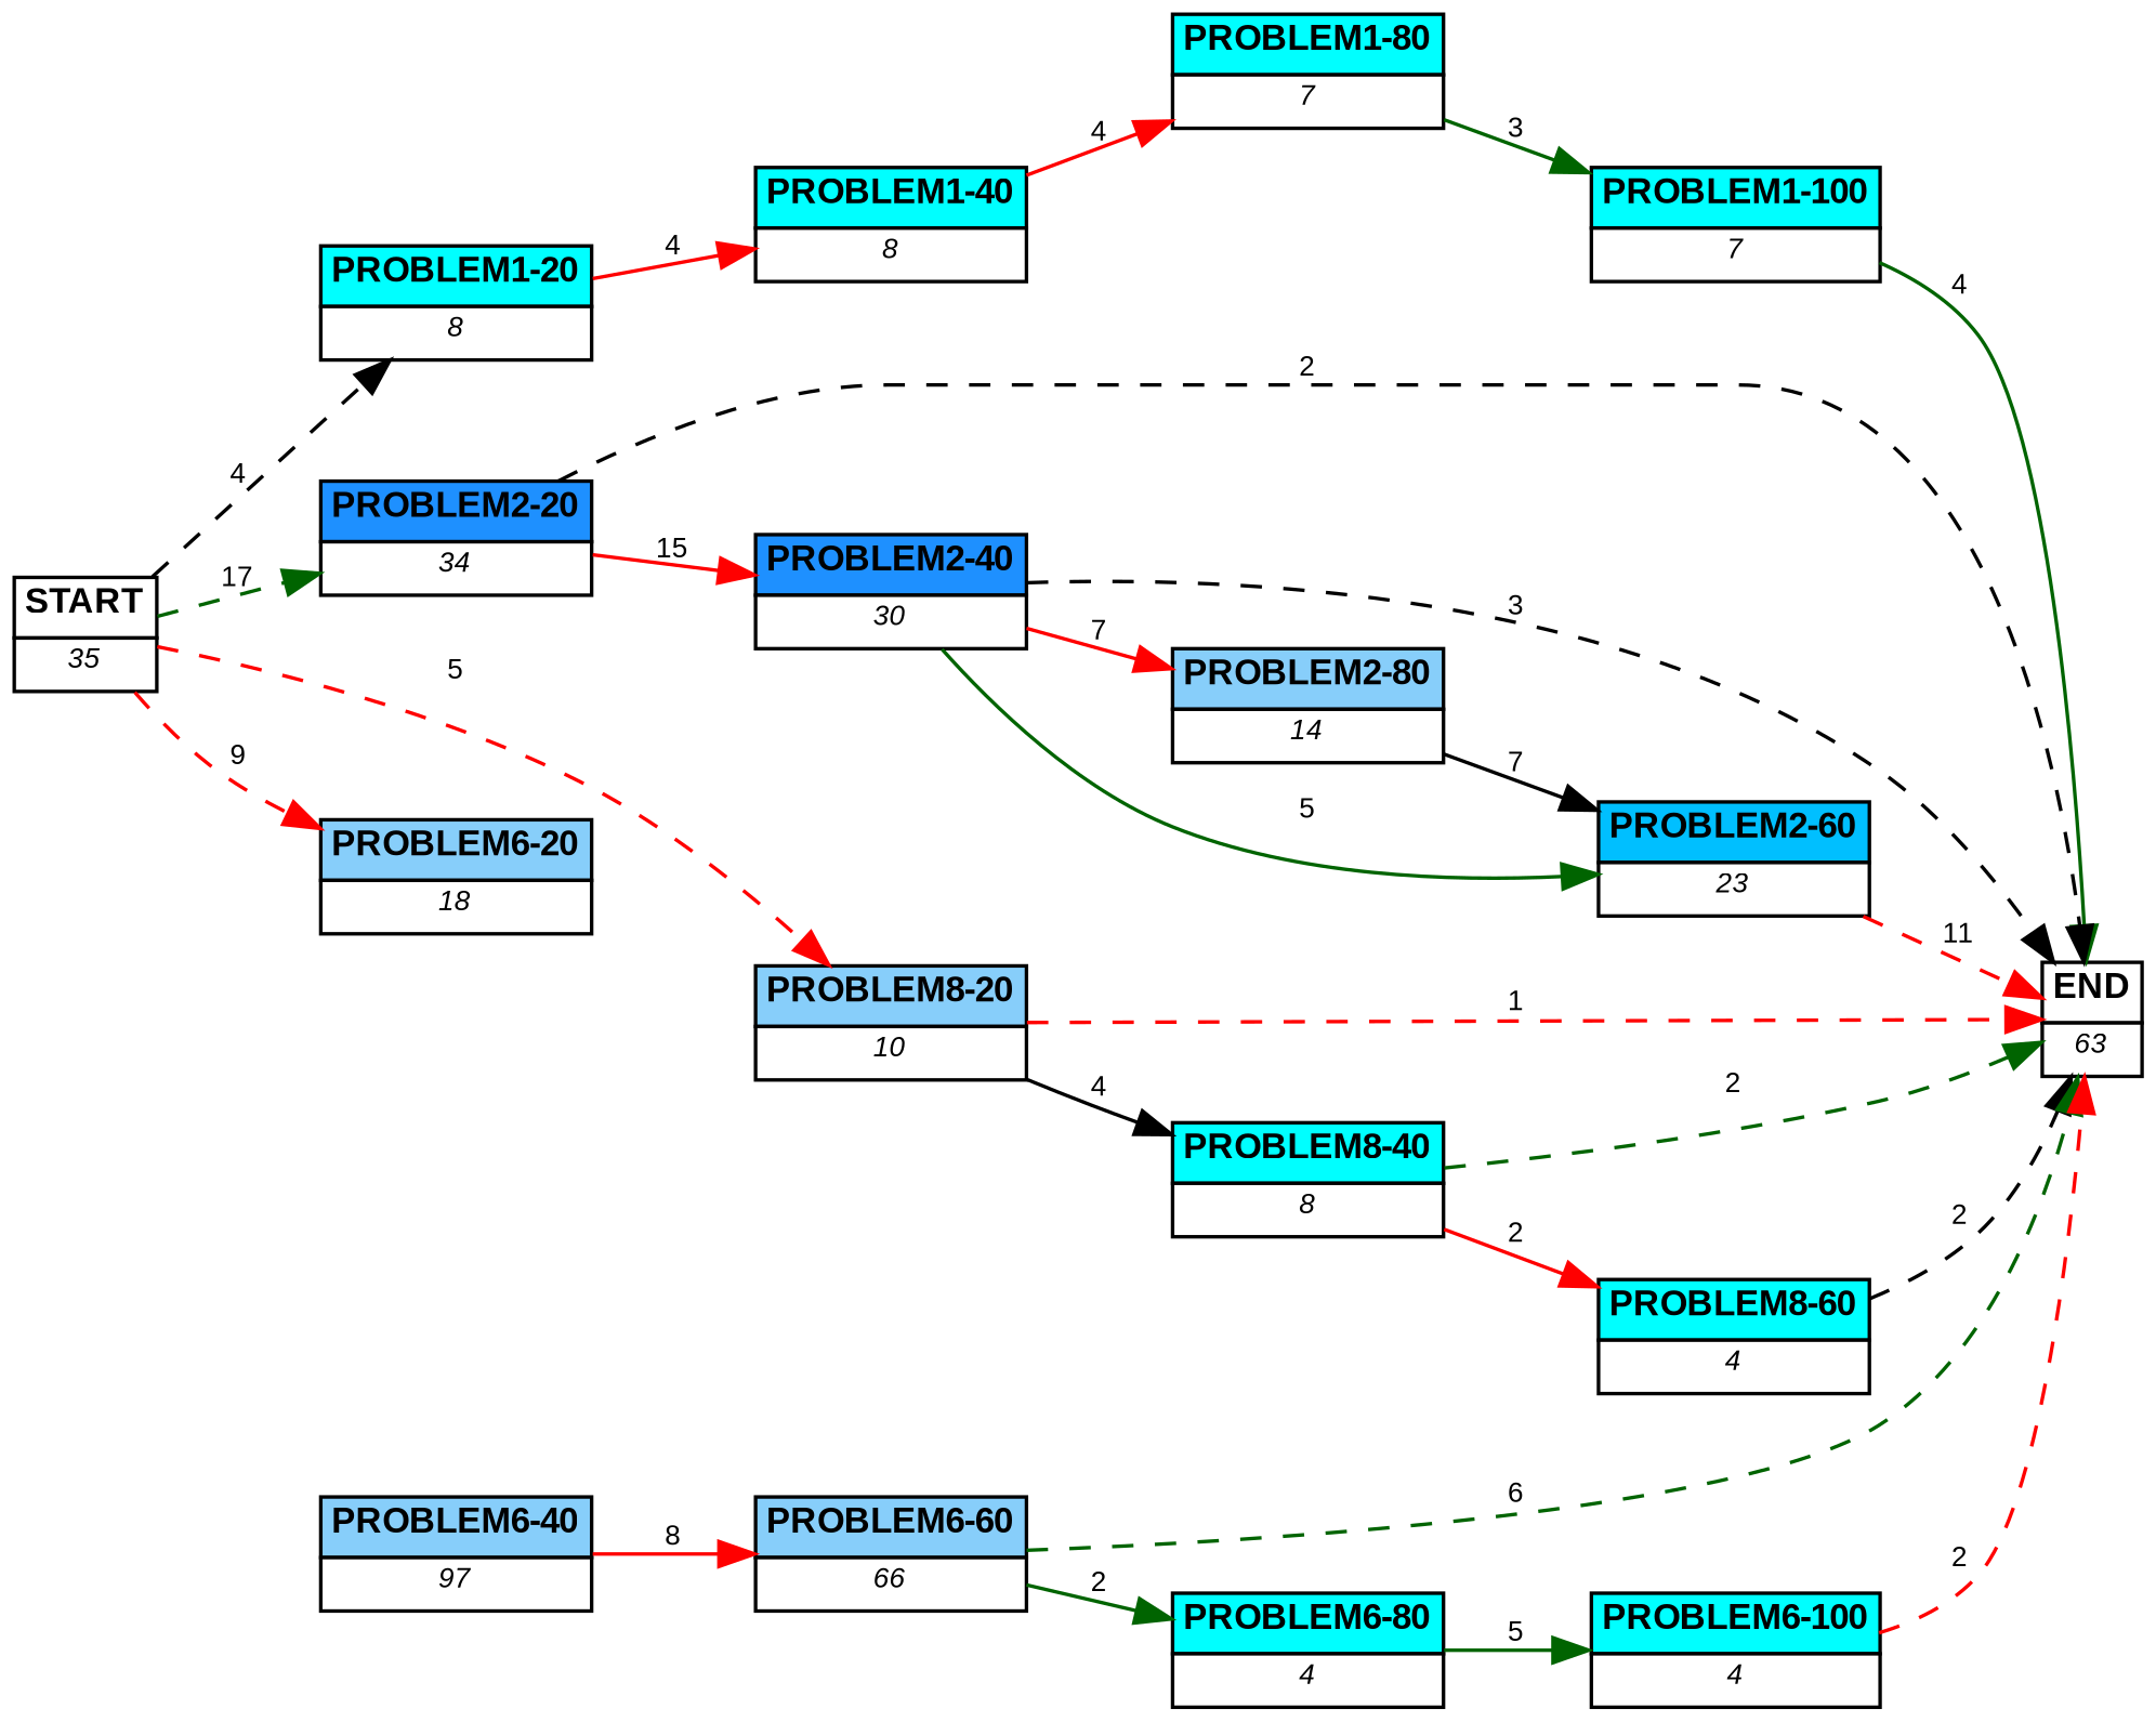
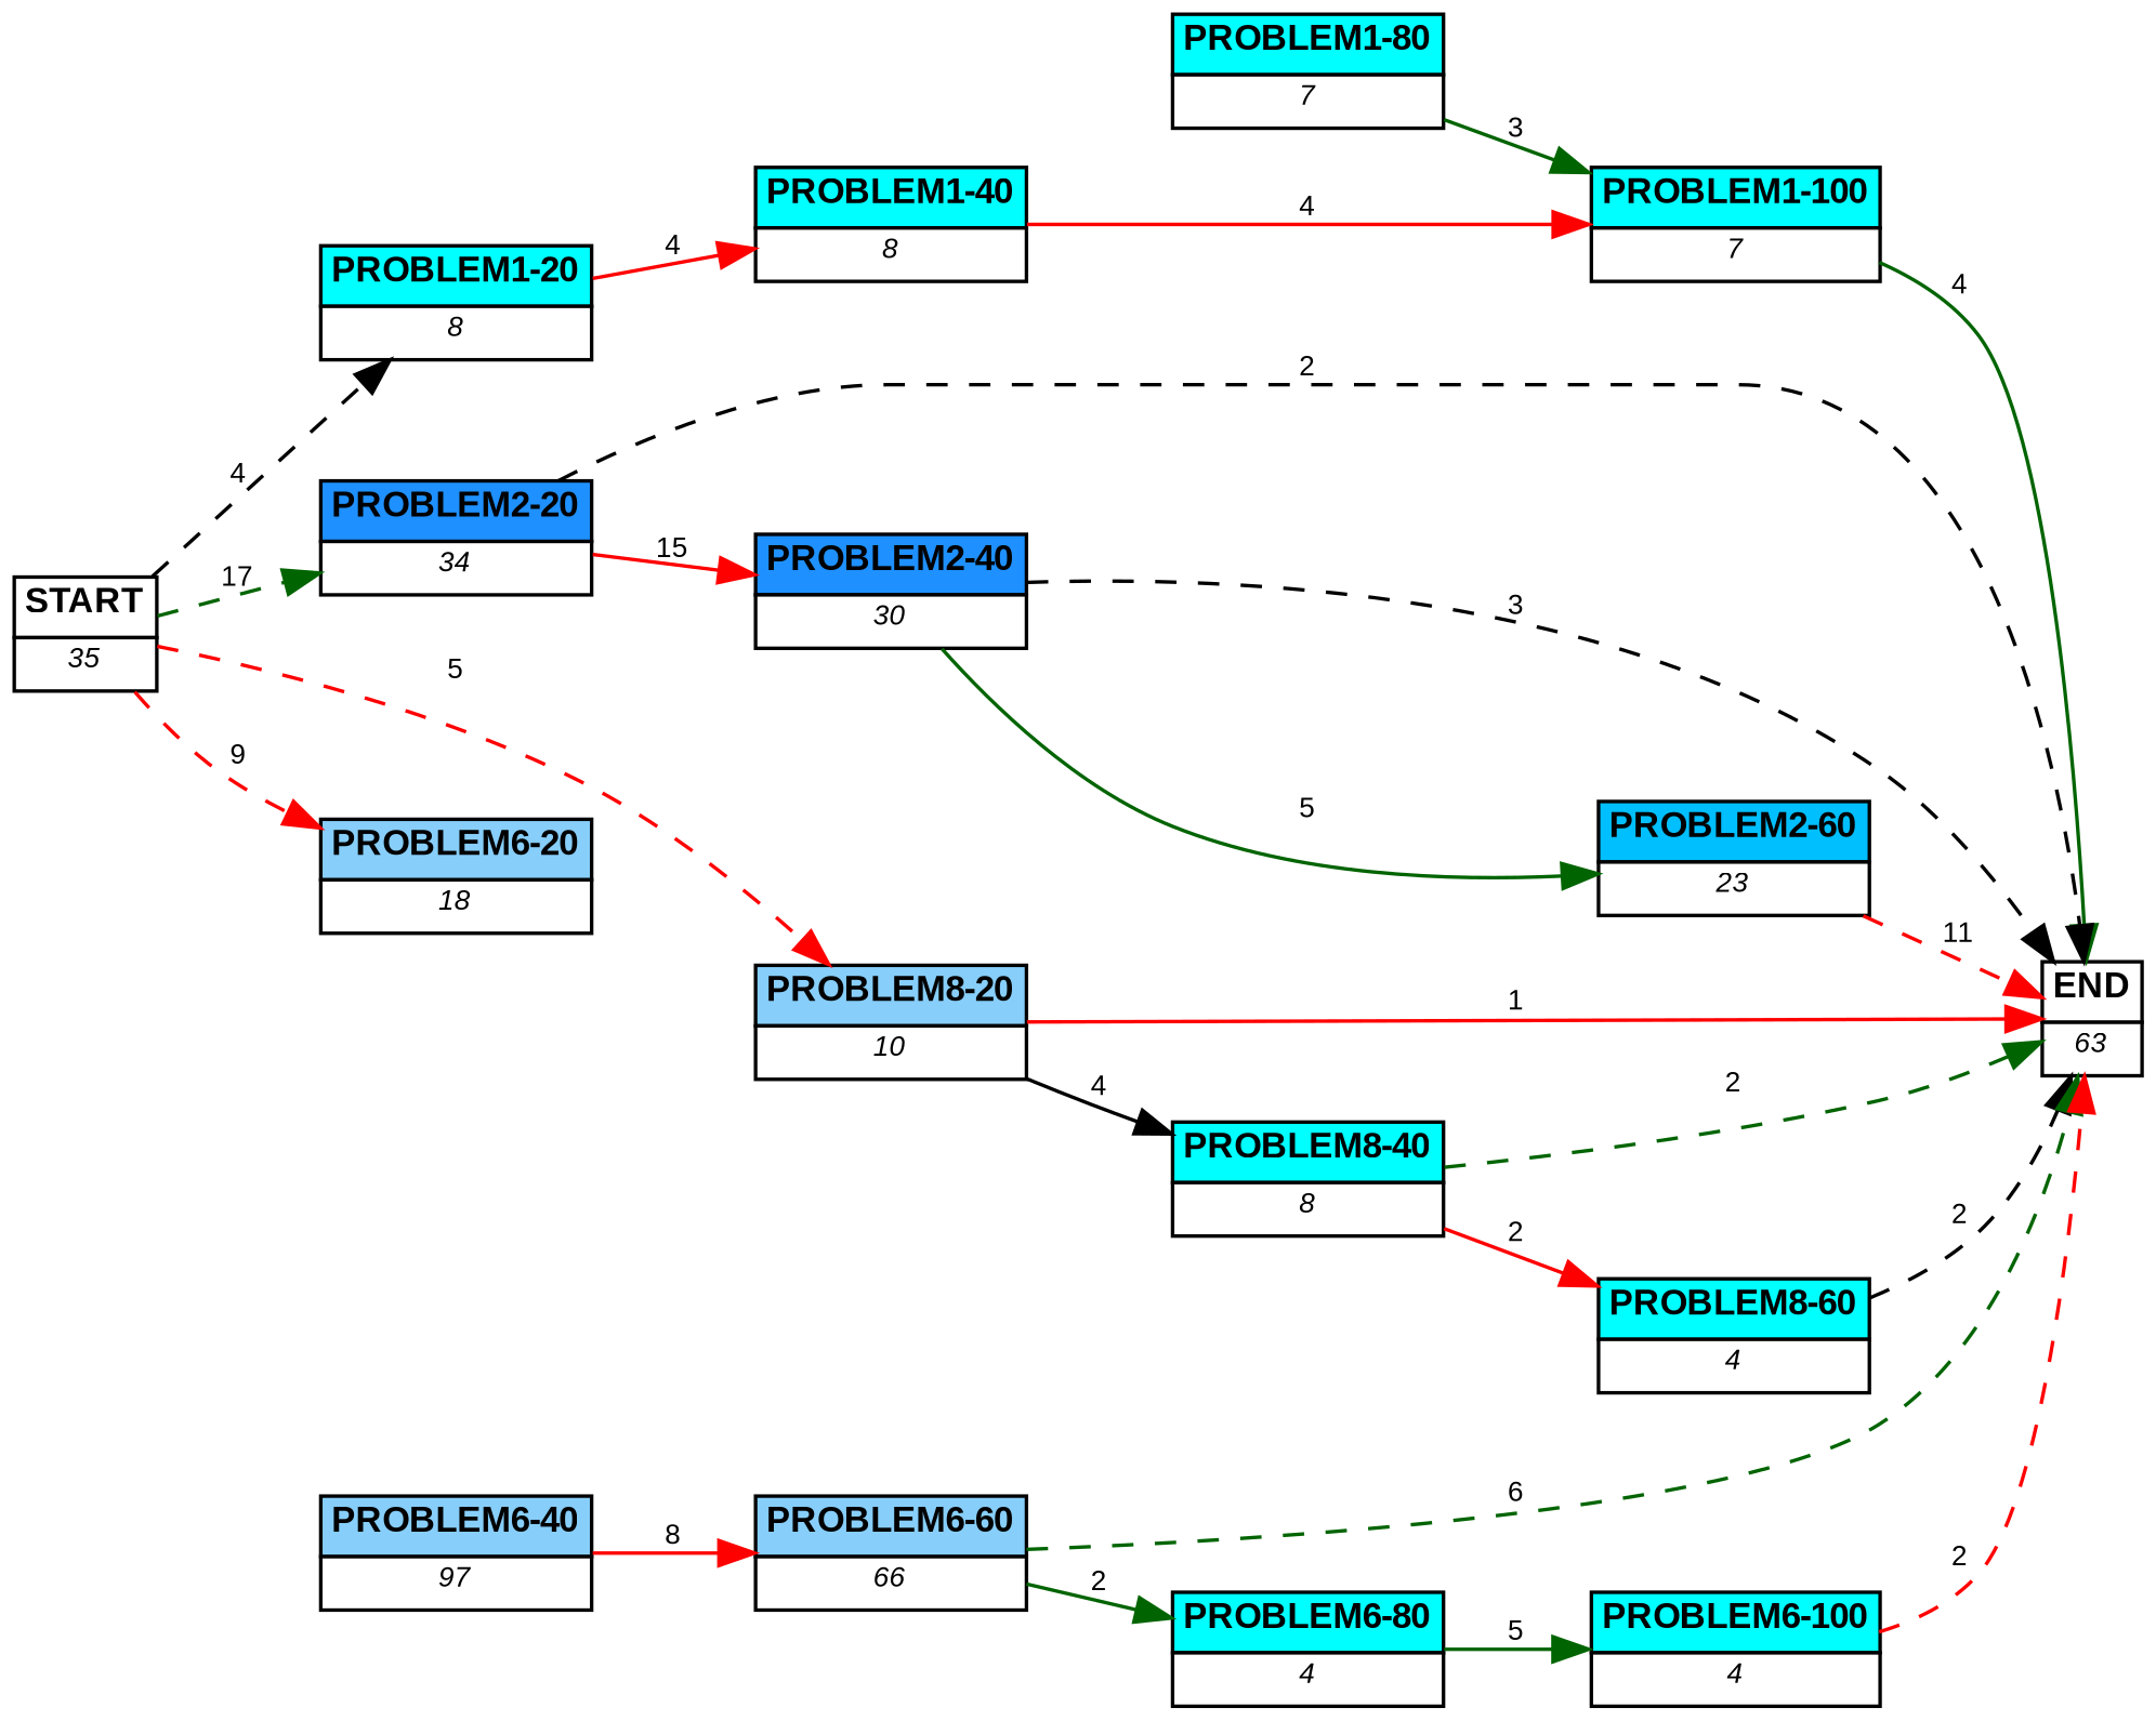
  digraph {
    rankdir=LR
    node [shape=plain]
    edge [color=red fontname=Arial fontsize=8 labelfloat=false]
    n1 [label=<<table border="0" cellborder="1" cellspacing="0"><tr><td bgcolor="aqua"><FONT face="Arial" POINT-SIZE="10"><b>PROBLEM1-20</b></FONT></td></tr><tr><td bgcolor="white"><FONT face="Arial" POINT-SIZE="8"><i>8</i></FONT></td></tr></table>>]
    n2 [label=<<table border="0" cellborder="1" cellspacing="0"><tr><td bgcolor="aqua"><FONT face="Arial" POINT-SIZE="10"><b>PROBLEM1-40</b></FONT></td></tr><tr><td bgcolor="white"><FONT face="Arial" POINT-SIZE="8"><i>8</i></FONT></td></tr></table>>]
    n3 [label=<<table border="0" cellborder="1" cellspacing="0"><tr><td bgcolor="aqua"><FONT face="Arial" POINT-SIZE="10"><b>PROBLEM1-80</b></FONT></td></tr><tr><td bgcolor="white"><FONT face="Arial" POINT-SIZE="8"><i>7</i></FONT></td></tr></table>>]
    n4 [label=<<table border="0" cellborder="1" cellspacing="0"><tr><td bgcolor="aqua"><FONT face="Arial" POINT-SIZE="10"><b>PROBLEM1-100</b></FONT></td></tr><tr><td bgcolor="white"><FONT face="Arial" POINT-SIZE="8"><i>7</i></FONT></td></tr></table>>]
    n5 [label=<<table border="0" cellborder="1" cellspacing="0"><tr><td bgcolor="white"><FONT face="Arial" POINT-SIZE="10"><b>END</b></FONT></td></tr><tr><td bgcolor="white"><FONT face="Arial" POINT-SIZE="8"><i>63</i></FONT></td></tr></table>>]
    n6 [label=<<table border="0" cellborder="1" cellspacing="0"><tr><td bgcolor="dodgerblue"><FONT face="Arial" POINT-SIZE="10"><b>PROBLEM2-20</b></FONT></td></tr><tr><td bgcolor="white"><FONT face="Arial" POINT-SIZE="8"><i>34</i></FONT></td></tr></table>>]
    n7 [label=<<table border="0" cellborder="1" cellspacing="0"><tr><td bgcolor="dodgerblue"><FONT face="Arial" POINT-SIZE="10"><b>PROBLEM2-40</b></FONT></td></tr><tr><td bgcolor="white"><FONT face="Arial" POINT-SIZE="8"><i>30</i></FONT></td></tr></table>>]
-   n8 [label=<<table border="0" cellborder="1" cellspacing="0"><tr><td bgcolor="lightskyblue"><FONT face="Arial" POINT-SIZE="10"><b>PROBLEM2-80</b></FONT></td></tr><tr><td bgcolor="white"><FONT face="Arial" POINT-SIZE="8"><i>14</i></FONT></td></tr></table>>]
    n9 [label=<<table border="0" cellborder="1" cellspacing="0"><tr><td bgcolor="deepskyblue"><FONT face="Arial" POINT-SIZE="10"><b>PROBLEM2-60</b></FONT></td></tr><tr><td bgcolor="white"><FONT face="Arial" POINT-SIZE="8"><i>23</i></FONT></td></tr></table>>]
    n10 [label=<<table border="0" cellborder="1" cellspacing="0"><tr><td bgcolor="lightskyblue"><FONT face="Arial" POINT-SIZE="10"><b>PROBLEM8-20</b></FONT></td></tr><tr><td bgcolor="white"><FONT face="Arial" POINT-SIZE="8"><i>10</i></FONT></td></tr></table>>]
    n11 [label=<<table border="0" cellborder="1" cellspacing="0"><tr><td bgcolor="aqua"><FONT face="Arial" POINT-SIZE="10"><b>PROBLEM8-40</b></FONT></td></tr><tr><td bgcolor="white"><FONT face="Arial" POINT-SIZE="8"><i>8</i></FONT></td></tr></table>>]
    n12 [label=<<table border="0" cellborder="1" cellspacing="0"><tr><td bgcolor="aqua"><FONT face="Arial" POINT-SIZE="10"><b>PROBLEM8-60</b></FONT></td></tr><tr><td bgcolor="white"><FONT face="Arial" POINT-SIZE="8"><i>4</i></FONT></td></tr></table>>]
    n13 [label=<<table border="0" cellborder="1" cellspacing="0"><tr><td bgcolor="lightskyblue"><FONT face="Arial" POINT-SIZE="10"><b>PROBLEM6-20</b></FONT></td></tr><tr><td bgcolor="white"><FONT face="Arial" POINT-SIZE="8"><i>18</i></FONT></td></tr></table>>]
    n14 [label=<<table border="0" cellborder="1" cellspacing="0"><tr><td bgcolor="lightskyblue"><FONT face="Arial" POINT-SIZE="10"><b>PROBLEM6-40</b></FONT></td></tr><tr><td bgcolor="white"><FONT face="Arial" POINT-SIZE="8"><i>97</i></FONT></td></tr></table>>]
    n15 [label=<<table border="0" cellborder="1" cellspacing="0"><tr><td bgcolor="lightskyblue"><FONT face="Arial" POINT-SIZE="10"><b>PROBLEM6-60</b></FONT></td></tr><tr><td bgcolor="white"><FONT face="Arial" POINT-SIZE="8"><i>66</i></FONT></td></tr></table>>]
    n16 [label=<<table border="0" cellborder="1" cellspacing="0"><tr><td bgcolor="aqua"><FONT face="Arial" POINT-SIZE="10"><b>PROBLEM6-80</b></FONT></td></tr><tr><td bgcolor="white"><FONT face="Arial" POINT-SIZE="8"><i>4</i></FONT></td></tr></table>>]
    n17 [label=<<table border="0" cellborder="1" cellspacing="0"><tr><td bgcolor="aqua"><FONT face="Arial" POINT-SIZE="10"><b>PROBLEM6-100</b></FONT></td></tr><tr><td bgcolor="white"><FONT face="Arial" POINT-SIZE="8"><i>4</i></FONT></td></tr></table>>]
    n18 [label=<<table border="0" cellborder="1" cellspacing="0"><tr><td bgcolor="white"><FONT face="Arial" POINT-SIZE="10"><b>START</b></FONT></td></tr><tr><td bgcolor="white"><FONT face="Arial" POINT-SIZE="8"><i>35</i></FONT></td></tr></table>>]
    n1 -> n2 [label=4]
-   n2 -> n3 [label=4]
+   n2 -> n4 [label=4]
    n3 -> n4 [color=darkgreen label=3]
    n4 -> n5 [color=darkgreen label=4 style=solid]
    n6 -> n5 [color=black label=2 style=dashed]
    n6 -> n7 [label=15]
    n7 -> n5 [color=black label=3 style=dashed]
-   n7 -> n8 [label=7]
    n7 -> n9 [color=darkgreen label=5]
-   n8 -> n9 [color=black label=7]
    n9 -> n5 [label=11 style=dashed]
-   n10 -> n5 [label=1 style=dashed]
+   n10 -> n5 [label=1 style=solid]
    n10 -> n11 [color=black label=4]
    n11 -> n5 [color=darkgreen label=2 style=dashed]
    n11 -> n12 [label=2]
    n12 -> n5 [color=black label=2 style=dashed]
    n14 -> n15 [label=8]
    n15 -> n5 [color=darkgreen label=6 style=dashed]
    n15 -> n16 [color=darkgreen label=2]
    n16 -> n17 [color=darkgreen label=5]
    n17 -> n5 [label=2 style=dashed]
    n18 -> n1 [color=black label=4 style=dashed]
    n18 -> n6 [color=darkgreen label=17 style=dashed]
    n18 -> n10 [label=5 style=dashed]
    n18 -> n13 [label=9 style=dashed]
  }
